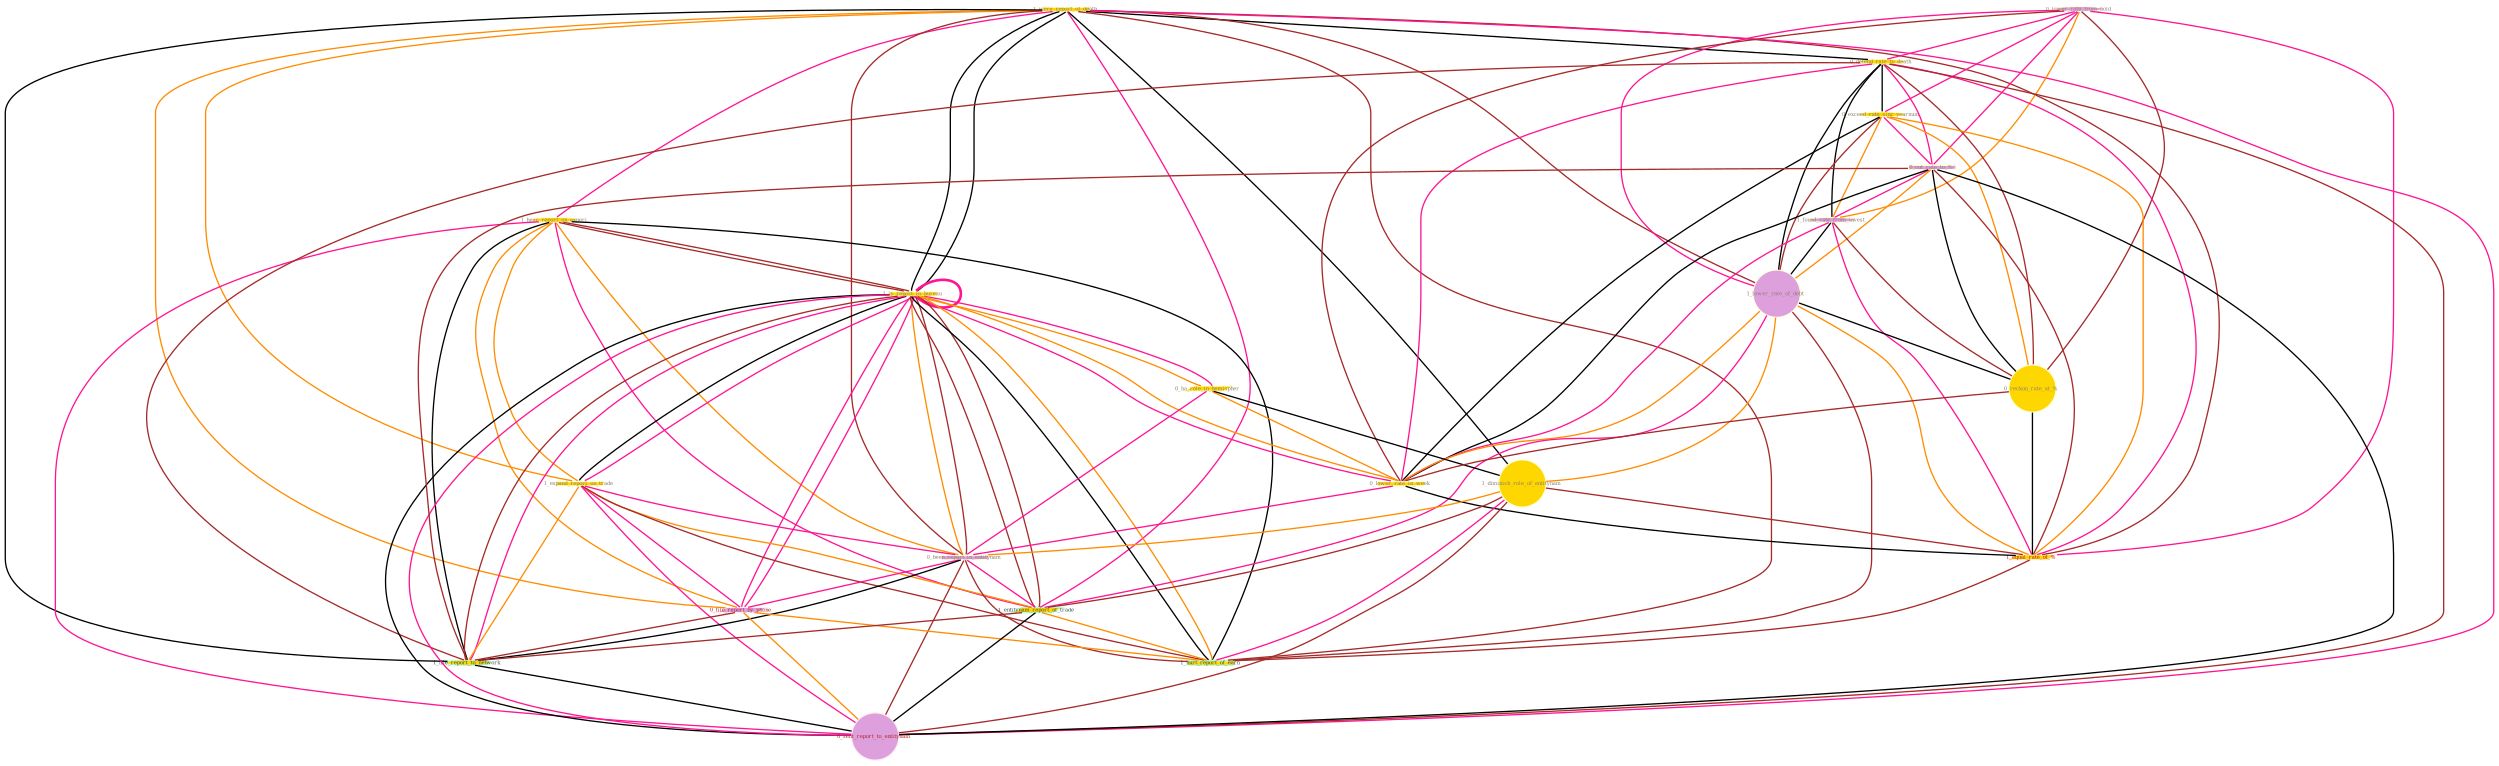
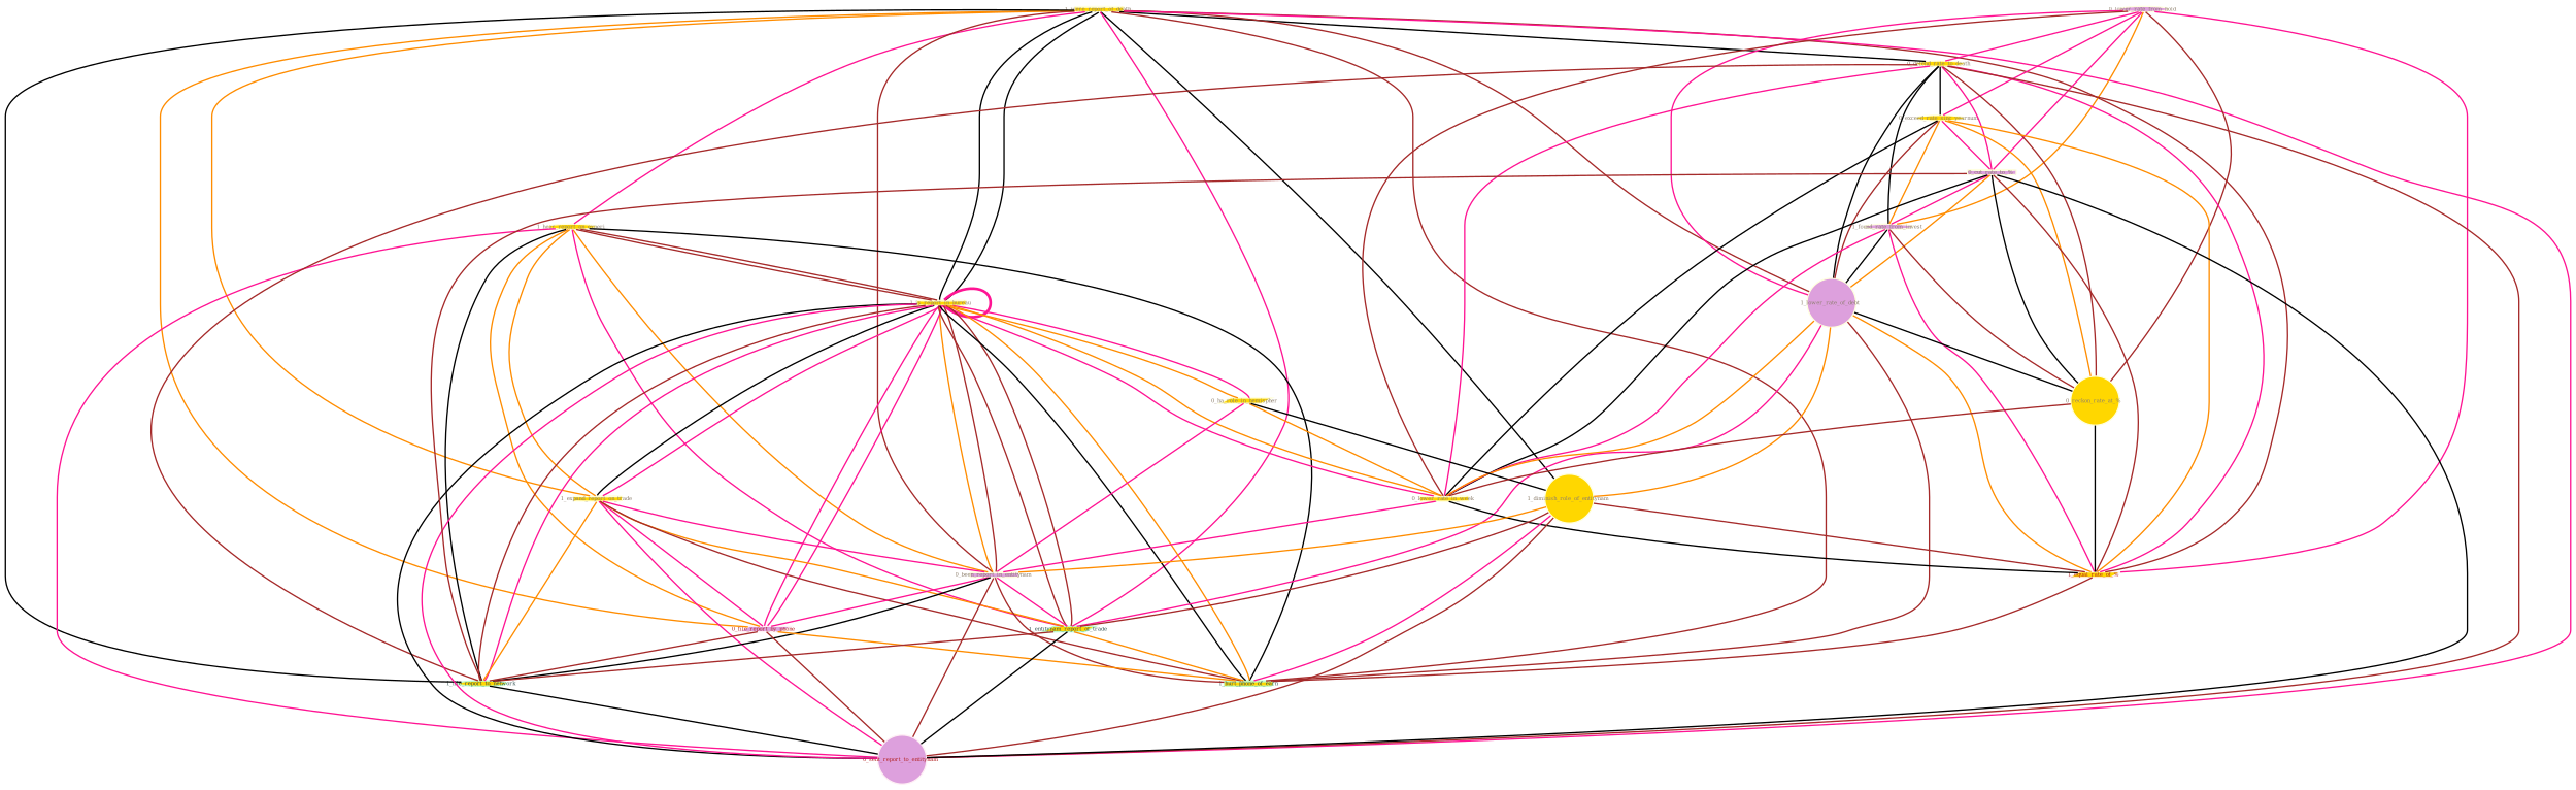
  graph {
    node [color="#ffffe0" fillcolor=gold fixedsize=true fontcolor="#8b7d6b" fontsize=4 shape=cylinder style=filled]
    edge [color=deeppink w=1]
    "1_were_report_of_death " [height=.06 width=.5]
    "1_hear_report_on_experi " [height=.06 shape=ellipse width=.5]
    "0_lower_rate_from_hold " [fillcolor=plum height=.06 shape=ellipse width=.5]
    "0_defend_rate_to_death " [height=.06 shape=ellipse width=.5]
    "1_is_report_in_bureau " [height=.06 width=.5]
    "0_exceed_rate_sinc_yearnum " [height=.06 shape=ellipse width=.5]
    "0_cut_rate_to_% " [fillcolor=plum height=.06 width=.5]
    "1_found_rate_from_invest " [fillcolor=plum height=.06 shape=ellipse width=.5]
    "1_lower_rate_of_debt " [fillcolor=plum height=.06 shape=circle width=.5]
    "0_ha_role_in_hemispher " [height=.06 shape=parallelogram width=.5]
    "0_reckon_rate_at_% " [height=.06 shape=circle width=.5]
    "1_expand_report_on_trade " [height=.06 width=.5]
    "0_lower_rate_in_week " [height=.06 width=.5]
    "1_diminish_role_of_entitynam " [height=.06 shape=circle width=.5]
    "0_been_report_in_entitynam " [fillcolor=plum height=.06 width=.5]
    "0_file_report_by_phone " [color="#fff0f5" fillcolor=plum fontcolor="#b22222" height=.06 shape=parallelogram width=.5]
    "1_equal_rate_of_% " [color="#fff0f5" fontcolor="#b22222" height=.06 shape=parallelogram width=.5]
    "0_sent_report_to_entitynam " [color="#fff0f5" fillcolor=plum fontcolor="#b22222" height=.06 shape=circle width=.5]
    "1_entitynam_report_of_trade " [color="#BDFCC9" fontcolor="#2f4f4f" height=.06 shape=parallelogram width=.5]
    "1_file_report_to_network " [color="#BDFCC9" fontcolor="#2f4f4f" height=.06 shape=ellipse width=.5]
-   "1_hurt_report_of_earn " [color="#BDFCC9" fontcolor="#2f4f4f" height=.06 width=.5]
+   "1_hurt_report_of_earn " [color="#BDFCC9" fontcolor="#2f4f4f" height=.06 width=.5 label="1_hurt_phone_of_earn"]
    subgraph sub_1 {
      "1_were_report_of_death "
      "1_hear_report_on_experi "
      "0_lower_rate_from_hold "
      "0_defend_rate_to_death "
      "1_is_report_in_bureau "
      "0_exceed_rate_sinc_yearnum "
      "0_cut_rate_to_% "
      "1_found_rate_from_invest "
      "1_lower_rate_of_debt "
      "0_ha_role_in_hemispher "
      "0_reckon_rate_at_% "
      "1_expand_report_on_trade "
      "0_lower_rate_in_week "
      "1_diminish_role_of_entitynam "
      "0_been_report_in_entitynam "
    }
    subgraph sub_2 {
      "0_file_report_by_phone "
      "1_equal_rate_of_% "
      "0_sent_report_to_entitynam "
    }
    "1_were_report_of_death " -- "1_hear_report_on_experi "
    "1_were_report_of_death " -- "0_defend_rate_to_death " [color=black]
    "1_were_report_of_death " -- "1_is_report_in_bureau " [color=black]
    "1_were_report_of_death " -- "1_is_report_in_bureau " [color=black]
    "1_were_report_of_death " -- "1_lower_rate_of_debt " [color=brown]
    "1_were_report_of_death " -- "1_expand_report_on_trade " [color=darkorange]
    "1_were_report_of_death " -- "1_diminish_role_of_entitynam " [color=black]
    "1_were_report_of_death " -- "0_been_report_in_entitynam " [color=brown]
    "1_were_report_of_death " -- "0_file_report_by_phone " [color=darkorange]
    "1_were_report_of_death " -- "1_equal_rate_of_% " [color=brown]
    "1_were_report_of_death " -- "0_sent_report_to_entitynam "
    "1_were_report_of_death " -- "1_entitynam_report_of_trade " [w=2]
    "1_were_report_of_death " -- "1_file_report_to_network " [color=black]
    "1_were_report_of_death " -- "1_hurt_report_of_earn " [color=brown w=2]
    "1_hear_report_on_experi " -- "1_is_report_in_bureau " [color=brown]
    "1_hear_report_on_experi " -- "1_is_report_in_bureau " [color=brown]
    "1_hear_report_on_experi " -- "1_expand_report_on_trade " [color=darkorange w=2]
    "1_hear_report_on_experi " -- "0_been_report_in_entitynam " [color=darkorange]
    "1_hear_report_on_experi " -- "0_file_report_by_phone " [color=darkorange]
    "1_hear_report_on_experi " -- "0_sent_report_to_entitynam "
    "1_hear_report_on_experi " -- "1_entitynam_report_of_trade "
    "1_hear_report_on_experi " -- "1_file_report_to_network " [color=black]
    "1_hear_report_on_experi " -- "1_hurt_report_of_earn " [color=black]
    "0_lower_rate_from_hold " -- "0_defend_rate_to_death "
    "0_lower_rate_from_hold " -- "0_exceed_rate_sinc_yearnum "
    "0_lower_rate_from_hold " -- "0_cut_rate_to_% "
    "0_lower_rate_from_hold " -- "1_found_rate_from_invest " [color=darkorange w=2]
    "0_lower_rate_from_hold " -- "1_lower_rate_of_debt " [w=2]
    "0_lower_rate_from_hold " -- "0_reckon_rate_at_% " [color=brown]
    "0_lower_rate_from_hold " -- "0_lower_rate_in_week " [color=brown w=2]
    "0_lower_rate_from_hold " -- "1_equal_rate_of_% "
    "0_defend_rate_to_death " -- "0_exceed_rate_sinc_yearnum " [color=black]
    "0_defend_rate_to_death " -- "0_cut_rate_to_% " [w=2]
    "0_defend_rate_to_death " -- "1_found_rate_from_invest " [color=black]
    "0_defend_rate_to_death " -- "1_lower_rate_of_debt " [color=black]
    "0_defend_rate_to_death " -- "0_reckon_rate_at_% " [color=brown]
    "0_defend_rate_to_death " -- "0_lower_rate_in_week "
    "0_defend_rate_to_death " -- "1_equal_rate_of_% "
    "0_defend_rate_to_death " -- "0_sent_report_to_entitynam " [color=brown]
    "0_defend_rate_to_death " -- "1_file_report_to_network " [color=brown]
    "1_is_report_in_bureau " -- "1_is_report_in_bureau " [style=bold w=4]
    "1_is_report_in_bureau " -- "0_ha_role_in_hemispher " [color=darkorange]
    "1_is_report_in_bureau " -- "0_ha_role_in_hemispher "
    "1_is_report_in_bureau " -- "1_expand_report_on_trade " [color=black]
    "1_is_report_in_bureau " -- "1_expand_report_on_trade "
    "1_is_report_in_bureau " -- "0_lower_rate_in_week "
    "1_is_report_in_bureau " -- "0_lower_rate_in_week " [color=darkorange]
    "1_is_report_in_bureau " -- "0_been_report_in_entitynam " [color=darkorange w=2]
    "1_is_report_in_bureau " -- "0_been_report_in_entitynam " [color=brown w=2]
    "1_is_report_in_bureau " -- "0_file_report_by_phone "
    "1_is_report_in_bureau " -- "0_file_report_by_phone "
    "1_is_report_in_bureau " -- "0_sent_report_to_entitynam " [color=black]
    "1_is_report_in_bureau " -- "0_sent_report_to_entitynam "
    "1_is_report_in_bureau " -- "1_entitynam_report_of_trade " [color=brown]
    "1_is_report_in_bureau " -- "1_entitynam_report_of_trade " [color=brown]
    "1_is_report_in_bureau " -- "1_file_report_to_network " [color=brown]
    "1_is_report_in_bureau " -- "1_file_report_to_network "
    "1_is_report_in_bureau " -- "1_hurt_report_of_earn " [color=black]
    "1_is_report_in_bureau " -- "1_hurt_report_of_earn " [color=darkorange]
    "0_exceed_rate_sinc_yearnum " -- "0_cut_rate_to_% "
    "0_exceed_rate_sinc_yearnum " -- "1_found_rate_from_invest " [color=darkorange]
    "0_exceed_rate_sinc_yearnum " -- "1_lower_rate_of_debt " [color=brown]
    "0_exceed_rate_sinc_yearnum " -- "0_reckon_rate_at_% " [color=darkorange]
    "0_exceed_rate_sinc_yearnum " -- "0_lower_rate_in_week " [color=black]
    "0_exceed_rate_sinc_yearnum " -- "1_equal_rate_of_% " [color=darkorange]
    "0_cut_rate_to_% " -- "1_found_rate_from_invest "
    "0_cut_rate_to_% " -- "1_lower_rate_of_debt " [color=darkorange]
    "0_cut_rate_to_% " -- "0_reckon_rate_at_% " [color=black w=2]
    "0_cut_rate_to_% " -- "0_lower_rate_in_week " [color=black]
    "0_cut_rate_to_% " -- "1_equal_rate_of_% " [color=brown w=2]
    "0_cut_rate_to_% " -- "0_sent_report_to_entitynam " [color=black]
    "0_cut_rate_to_% " -- "1_file_report_to_network " [color=brown]
    "1_found_rate_from_invest " -- "1_lower_rate_of_debt " [color=black]
    "1_found_rate_from_invest " -- "0_reckon_rate_at_% " [color=brown]
    "1_found_rate_from_invest " -- "0_lower_rate_in_week "
    "1_found_rate_from_invest " -- "1_equal_rate_of_% "
    "1_lower_rate_of_debt " -- "0_reckon_rate_at_% " [color=black]
    "1_lower_rate_of_debt " -- "0_lower_rate_in_week " [color=darkorange w=2]
    "1_lower_rate_of_debt " -- "1_diminish_role_of_entitynam " [color=darkorange]
    "1_lower_rate_of_debt " -- "1_equal_rate_of_% " [color=darkorange w=2]
    "1_lower_rate_of_debt " -- "1_entitynam_report_of_trade "
    "1_lower_rate_of_debt " -- "1_hurt_report_of_earn " [color=brown]
    "0_ha_role_in_hemispher " -- "0_lower_rate_in_week " [color=darkorange]
    "0_ha_role_in_hemispher " -- "1_diminish_role_of_entitynam " [color=black]
    "0_ha_role_in_hemispher " -- "0_been_report_in_entitynam "
    "0_reckon_rate_at_% " -- "0_lower_rate_in_week " [color=brown]
    "0_reckon_rate_at_% " -- "1_equal_rate_of_% " [color=black w=2]
    "1_expand_report_on_trade " -- "0_been_report_in_entitynam "
    "1_expand_report_on_trade " -- "0_file_report_by_phone "
    "1_expand_report_on_trade " -- "0_sent_report_to_entitynam "
    "1_expand_report_on_trade " -- "1_entitynam_report_of_trade " [color=darkorange w=2]
    "1_expand_report_on_trade " -- "1_file_report_to_network " [color=darkorange]
    "1_expand_report_on_trade " -- "1_hurt_report_of_earn " [color=brown]
    "0_lower_rate_in_week " -- "0_been_report_in_entitynam "
    "0_lower_rate_in_week " -- "1_equal_rate_of_% " [color=black]
    "1_diminish_role_of_entitynam " -- "0_been_report_in_entitynam " [color=darkorange]
    "1_diminish_role_of_entitynam " -- "1_equal_rate_of_% " [color=brown]
    "1_diminish_role_of_entitynam " -- "0_sent_report_to_entitynam " [color=brown]
    "1_diminish_role_of_entitynam " -- "1_entitynam_report_of_trade " [color=brown]
    "1_diminish_role_of_entitynam " -- "1_hurt_report_of_earn "
    "0_been_report_in_entitynam " -- "0_file_report_by_phone "
    "0_been_report_in_entitynam " -- "0_sent_report_to_entitynam " [color=brown w=2]
    "0_been_report_in_entitynam " -- "1_entitynam_report_of_trade "
    "0_been_report_in_entitynam " -- "1_file_report_to_network " [color=black]
    "0_been_report_in_entitynam " -- "1_hurt_report_of_earn " [color=brown]
-   "0_file_report_by_phone " -- "0_sent_report_to_entitynam " [color=darkorange]
+   "0_file_report_by_phone " -- "0_sent_report_to_entitynam " [color=brown]
    "0_file_report_by_phone " -- "1_file_report_to_network " [color=brown w=2]
    "0_file_report_by_phone " -- "1_hurt_report_of_earn " [color=darkorange]
    "1_equal_rate_of_% " -- "1_hurt_report_of_earn " [color=brown]
    "1_entitynam_report_of_trade " -- "0_sent_report_to_entitynam " [color=black]
    "1_entitynam_report_of_trade " -- "1_file_report_to_network " [color=brown]
    "1_entitynam_report_of_trade " -- "1_hurt_report_of_earn " [color=darkorange w=2]
    "1_file_report_to_network " -- "0_sent_report_to_entitynam " [color=black w=2]
  }
